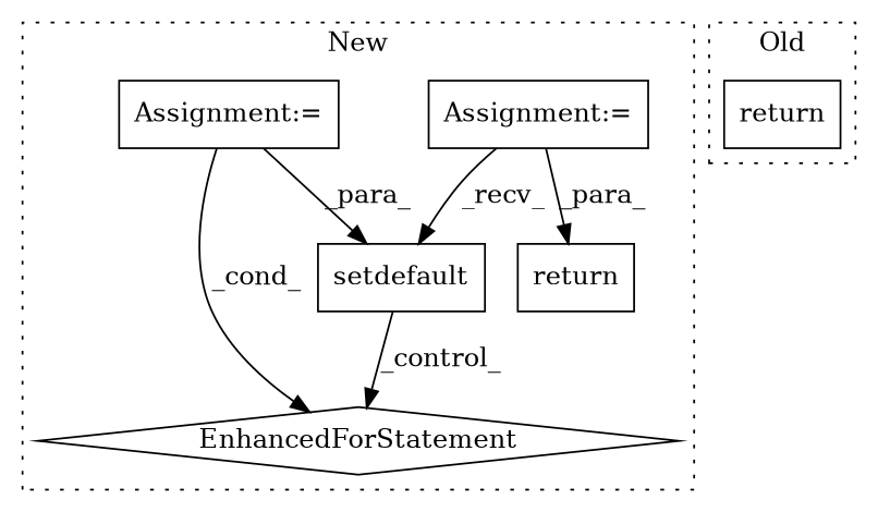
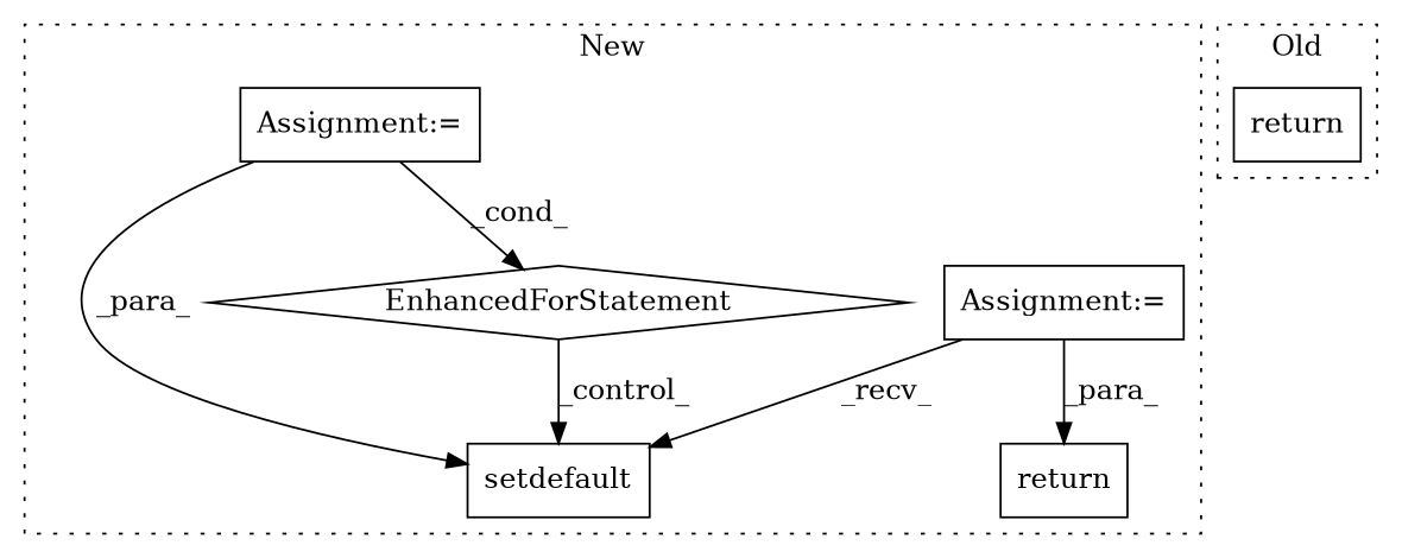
  digraph {
    node [a=7 l=7 shape=box]
    n1 [a=32 l="11,1" label=setdefault s="1077,1098"]
    n2 [l=3 label="Assignment:=" s=312]
    n3 [l=12 label="Assignment:=" s=343]
    n4 [a=70 l="72,2" label=EnhancedForStatement s="956,1060" shape=diamond]
    n5 [a=41 label=return s=1119]
    n6 [a=41 label=return s=294]
    subgraph cluster_1 {
      label=New
      style=dotted
      n1
      n2
      n3
      n4
      n5
    }
    subgraph cluster_2 {
      label=Old
      style=dotted
      n6
    }
    n2 -> n1 [label=_recv_]
    n2 -> n5 [label=_para_]
    n3 -> n1 [label=_para_]
    n3 -> n4 [label=_cond_]
-   n1 -> n4 [label=_control_]
+   n4 -> n1 [label=_control_]
  }
